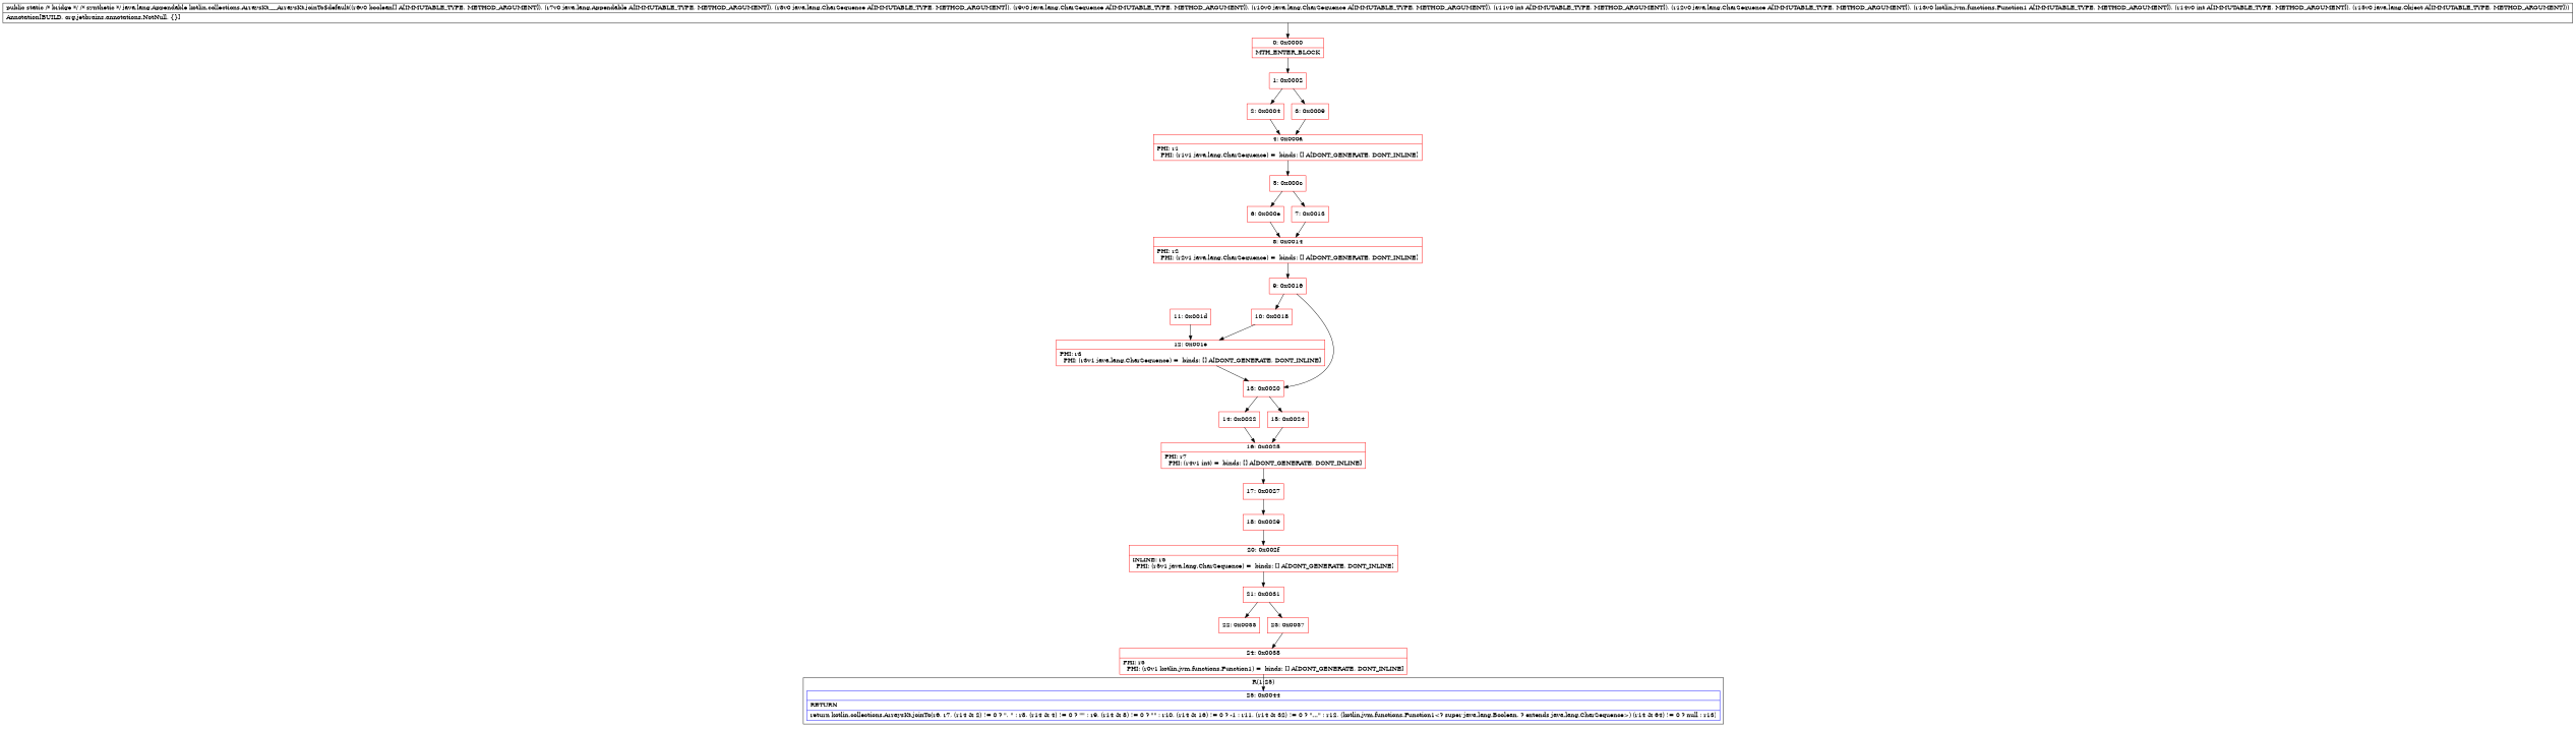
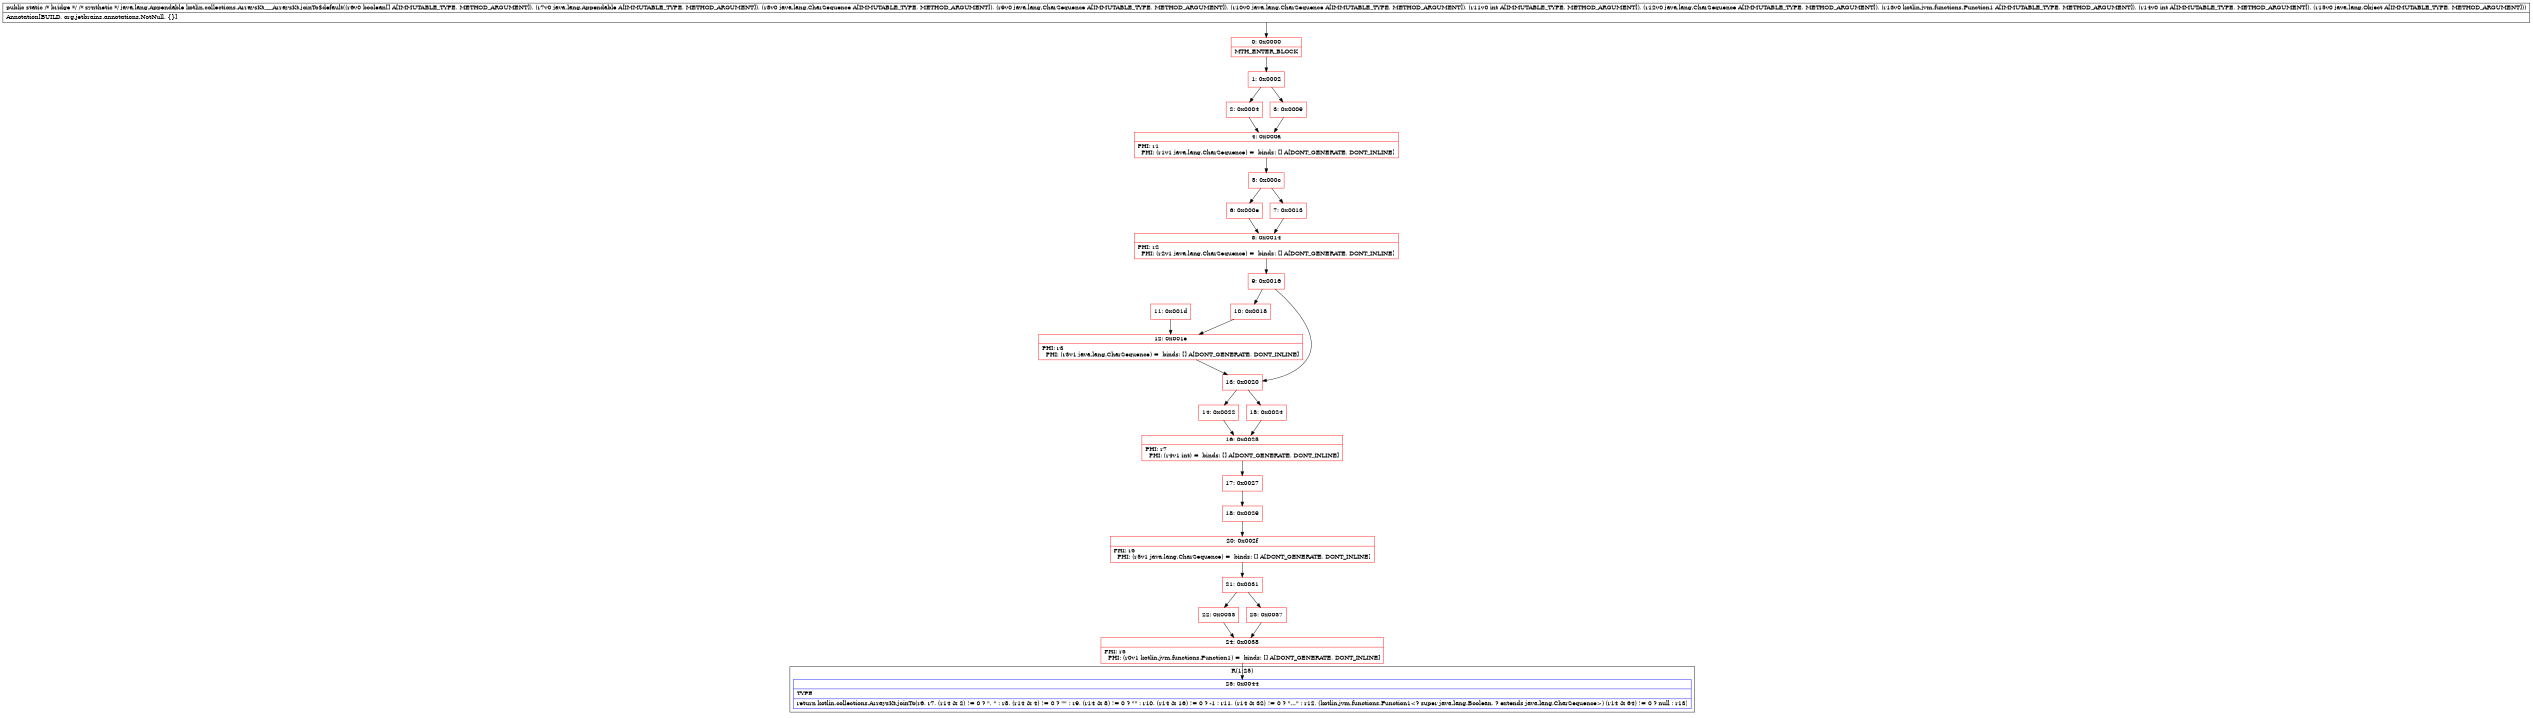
  digraph {
    node [color=red shape=record]
-   n1 [color=blue label="{25\:\ 0x0044|RETURN\l|return kotlin.collections.ArraysKt.joinTo(r6, r7, (r14 & 2) != 0 ? \", \" : r8, (r14 & 4) != 0 ? \"\" : r9, (r14 & 8) != 0 ? \"\" : r10, (r14 & 16) != 0 ? \-1 : r11, (r14 & 32) != 0 ? \"...\" : r12, (kotlin.jvm.functions.Function1\<? super java.lang.Boolean, ? extends java.lang.CharSequence\>) (r14 & 64) != 0 ? null : r13)\l}"]
+   n1 [color=blue label="{25\:\ 0x0044|TYPE\l|return kotlin.collections.ArraysKt.joinTo(r6, r7, (r14 & 2) != 0 ? \", \" : r8, (r14 & 4) != 0 ? \"\" : r9, (r14 & 8) != 0 ? \"\" : r10, (r14 & 16) != 0 ? \-1 : r11, (r14 & 32) != 0 ? \"...\" : r12, (kotlin.jvm.functions.Function1\<? super java.lang.Boolean, ? extends java.lang.CharSequence\>) (r14 & 64) != 0 ? null : r13)\l}"]
    n2 [label="{0\:\ 0x0000|MTH_ENTER_BLOCK\l}"]
    n3 [label="{1\:\ 0x0002}"]
    n4 [label="{2\:\ 0x0004}"]
    n5 [label="{3\:\ 0x0009}"]
    n6 [label="{4\:\ 0x000a|PHI: r1 \l  PHI: (r1v1 java.lang.CharSequence) =  binds: [] A[DONT_GENERATE, DONT_INLINE]\l}"]
    n7 [label="{5\:\ 0x000c}"]
    n8 [label="{6\:\ 0x000e}"]
    n9 [label="{7\:\ 0x0013}"]
    n10 [label="{8\:\ 0x0014|PHI: r2 \l  PHI: (r2v1 java.lang.CharSequence) =  binds: [] A[DONT_GENERATE, DONT_INLINE]\l}"]
    n11 [label="{9\:\ 0x0016}"]
    n12 [label="{10\:\ 0x0018}"]
    n13 [label="{13\:\ 0x0020}"]
    n14 [label="{12\:\ 0x001e|PHI: r3 \l  PHI: (r3v1 java.lang.CharSequence) =  binds: [] A[DONT_GENERATE, DONT_INLINE]\l}"]
    n15 [label="{11\:\ 0x001d}"]
    n16 [label="{14\:\ 0x0022}"]
    n17 [label="{15\:\ 0x0024}"]
    n18 [label="{16\:\ 0x0025|PHI: r7 \l  PHI: (r4v1 int) =  binds: [] A[DONT_GENERATE, DONT_INLINE]\l}"]
    n19 [label="{17\:\ 0x0027}"]
    n20 [label="{18\:\ 0x0029}"]
-   n21 [label="{20\:\ 0x002f|INLINE: r5 \l  PHI: (r5v1 java.lang.CharSequence) =  binds: [] A[DONT_GENERATE, DONT_INLINE]\l}"]
+   n21 [label="{20\:\ 0x002f|PHI: r5 \l  PHI: (r5v1 java.lang.CharSequence) =  binds: [] A[DONT_GENERATE, DONT_INLINE]\l}"]
    n22 [label="{21\:\ 0x0031}"]
    n23 [label="{22\:\ 0x0033}"]
    n24 [label="{23\:\ 0x0037}"]
    n25 [label="{24\:\ 0x0038|PHI: r5 \l  PHI: (r0v1 kotlin.jvm.functions.Function1) =  binds: [] A[DONT_GENERATE, DONT_INLINE]\l}"]
    n26 [label="{public static \/* bridge *\/ \/* synthetic *\/ java.lang.Appendable kotlin.collections.ArraysKt___ArraysKt.joinTo$default((r6v0 boolean[] A[IMMUTABLE_TYPE, METHOD_ARGUMENT]), (r7v0 java.lang.Appendable A[IMMUTABLE_TYPE, METHOD_ARGUMENT]), (r8v0 java.lang.CharSequence A[IMMUTABLE_TYPE, METHOD_ARGUMENT]), (r9v0 java.lang.CharSequence A[IMMUTABLE_TYPE, METHOD_ARGUMENT]), (r10v0 java.lang.CharSequence A[IMMUTABLE_TYPE, METHOD_ARGUMENT]), (r11v0 int A[IMMUTABLE_TYPE, METHOD_ARGUMENT]), (r12v0 java.lang.CharSequence A[IMMUTABLE_TYPE, METHOD_ARGUMENT]), (r13v0 kotlin.jvm.functions.Function1 A[IMMUTABLE_TYPE, METHOD_ARGUMENT]), (r14v0 int A[IMMUTABLE_TYPE, METHOD_ARGUMENT]), (r15v0 java.lang.Object A[IMMUTABLE_TYPE, METHOD_ARGUMENT]))  | Annotation[BUILD, org.jetbrains.annotations.NotNull, \{\}]\l}" color=""]
    subgraph cluster_1 {
      label="R(1:25)"
      n1
    }
    n2 -> n3
    n3 -> n4
    n3 -> n5
    n4 -> n6
    n5 -> n6
    n6 -> n7
    n7 -> n8
    n7 -> n9
    n8 -> n10
    n9 -> n10
    n10 -> n11
    n11 -> n12
    n11 -> n13
    n12 -> n14
    n13 -> n16
    n13 -> n17
    n14 -> n13
    n15 -> n14
    n16 -> n18
    n17 -> n18
    n18 -> n19
    n19 -> n20
    n20 -> n21
    n21 -> n22
    n22 -> n23
    n22 -> n24
+   n23 -> n25
    n24 -> n25
    n25 -> n1
    n26 -> n2
  }
